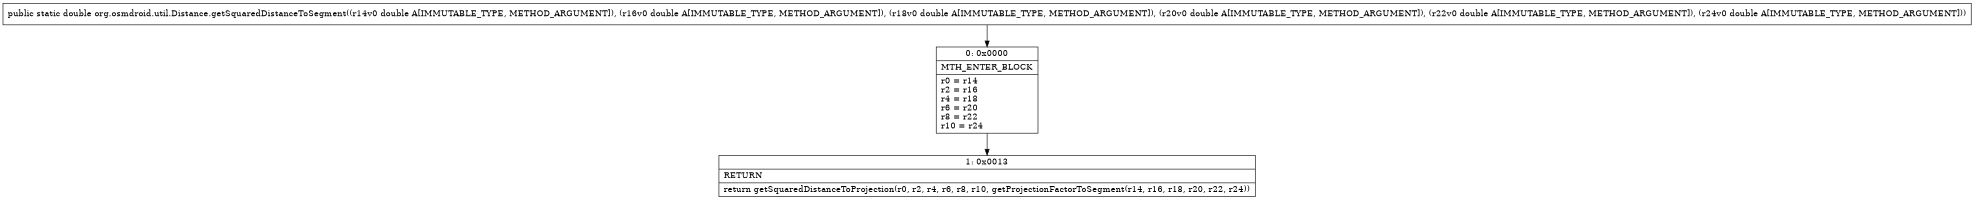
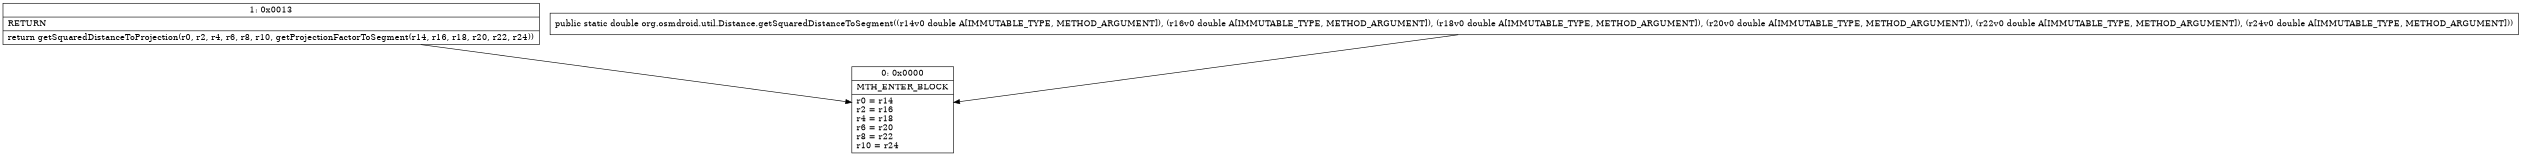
  digraph {
    node [shape=record]
    n1 [label="{0\:\ 0x0000|MTH_ENTER_BLOCK\l|r0 = r14\lr2 = r16\lr4 = r18\lr6 = r20\lr8 = r22\lr10 = r24\l}"]
    n2 [label="{1\:\ 0x0013|RETURN\l|return getSquaredDistanceToProjection(r0, r2, r4, r6, r8, r10, getProjectionFactorToSegment(r14, r16, r18, r20, r22, r24))\l}"]
    n3 [label="{public static double org.osmdroid.util.Distance.getSquaredDistanceToSegment((r14v0 double A[IMMUTABLE_TYPE, METHOD_ARGUMENT]), (r16v0 double A[IMMUTABLE_TYPE, METHOD_ARGUMENT]), (r18v0 double A[IMMUTABLE_TYPE, METHOD_ARGUMENT]), (r20v0 double A[IMMUTABLE_TYPE, METHOD_ARGUMENT]), (r22v0 double A[IMMUTABLE_TYPE, METHOD_ARGUMENT]), (r24v0 double A[IMMUTABLE_TYPE, METHOD_ARGUMENT])) }"]
-   n1 -> n2
+   n2 -> n1
    n3 -> n1
  }
